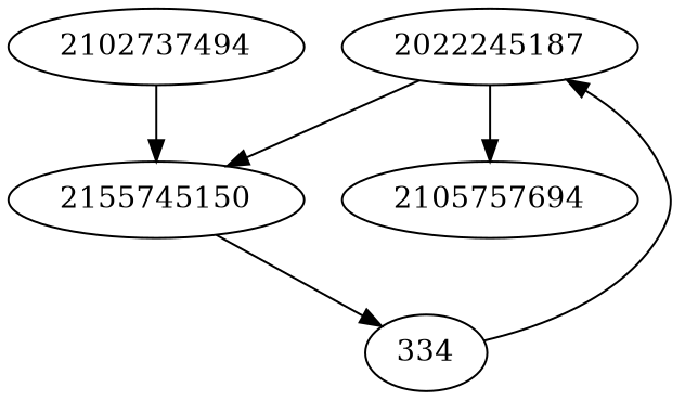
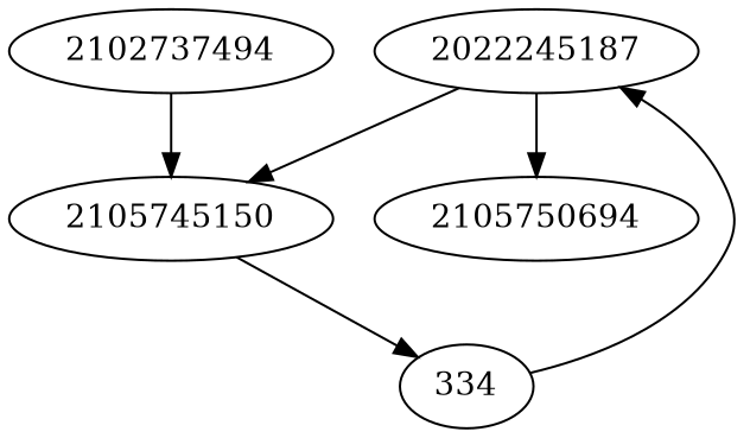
  strict digraph {
    2022245187
-   2105745150 [label=2155745150]
-   2105750694 [label=2105757694]
+   2105745150
+   2105750694
    334
    n5 [label=2102737494]
    2022245187 -> 2105745150
    2022245187 -> 2105750694
    2105745150 -> 334
    334 -> 2022245187
    n5 -> 2105745150
  }
